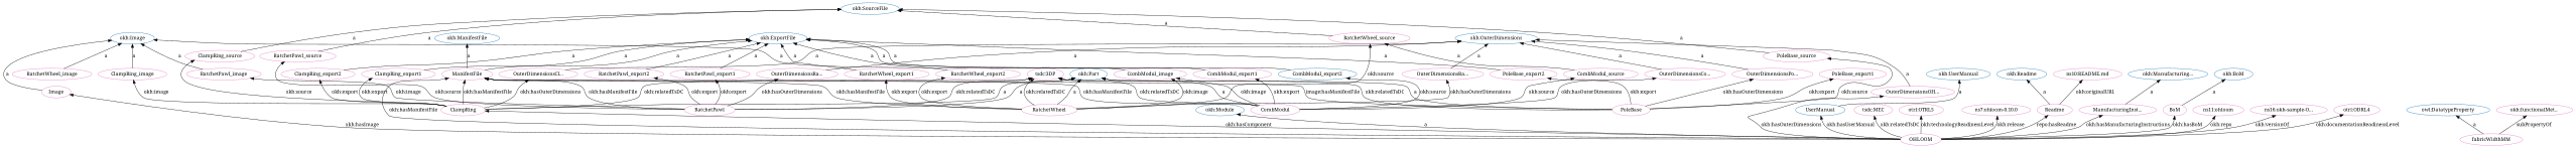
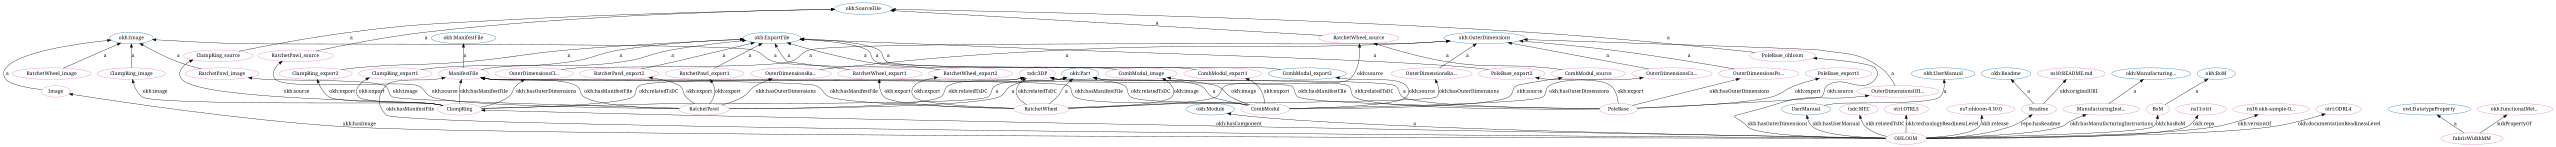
  digraph {
    fontname="Noto Serif"
    rankdir=BT
    node [color="#e377c2" fillcolor="#e377c2" fontname="Noto Serif"]
    edge [fontname="Noto Serif"]
    n1 [color="#1f77b4" fillcolor="#1f77b4" height=.3 label="okh:Image"]
    n2 [color="#1f77b4" fillcolor="#1f77b4" height=.3 label="okh:OuterDimensions"]
    n3 [color="#1f77b4" fillcolor="#1f77b4" height=.3 label="okh:Part"]
    n4 [color="#1f77b4" fillcolor="#1f77b4" height=.3 label="okh:Manufacturing..."]
    n5 [color="#1f77b4" fillcolor="#1f77b4" height=.3 label="okh:Readme"]
    n6 [color="#1f77b4" fillcolor="#1f77b4" height=.3 label="okh:ExportFile"]
    n7 [color="#1f77b4" fillcolor="#1f77b4" height=.3 label="okh:ManifestFile"]
    n8 [color="#1f77b4" fillcolor="#1f77b4" height=.3 label="okh:SourceFile"]
    n9 [color="#1f77b4" fillcolor="#1f77b4" height=.3 label="okh:Module"]
    n10 [color="#1f77b4" fillcolor="#1f77b4" height=.3 label="okh:UserManual"]
    n11 [color="#1f77b4" fillcolor="#1f77b4" height=.3 label="owl:DatatypeProperty"]
    n12 [color="#1f77b4" fillcolor="#1f77b4" height=.3 label="okh:BoM"]
    n13 [height=.3 label=OHLOOM]
    n14 [height=.3 label=ManifestFile]
    n15 [height=.3 label="OuterDimensionsOH..."]
    n16 [color="#1f77b4" height=.3 label=UserManual]
    n17 [height=.3 label=Image]
    n18 [height=.3 label="tsdc:MEC"]
    n19 [height=.3 label=ClampRing]
    n20 [height=.3 label="otrl:OTRL5"]
    n21 [height=.3 label="ns7:ohloom-0.10.0"]
    n22 [height=.3 label=Readme]
    n23 [height=.3 label="ManufacturingInst..."]
    n24 [height=.3 label=BoM]
-   n25 [height=.3 label="ns11:ohloom"]
+   n25 [height=.3 label="ns11:otrl"]
    n26 [height=.3 label="ns16:okh-sample-O..."]
    n27 [height=.3 label="otrl:ODRL4"]
    n28 [height=.3 label="tsdc:3DP"]
    n29 [height=.3 label=ClampRing_source]
    n30 [height=.3 label=ClampRing_export2]
    n31 [height=.3 label="OuterDimensionsCl..."]
    n32 [height=.3 label=ClampRing_export1]
    n33 [height=.3 label=ClampRing_image]
    n34 [height=.3 label="ns10:README.md"]
    n35 [height=.3 label=RatchetPawl_image]
    n36 [height=.3 label=RatchetWheel_image]
    n37 [height=.3 label=CombModul_source]
    n38 [height=.3 label=RatchetWheel_source]
    n39 [height=.3 label=PoleBase]
    n40 [height=.3 label="OuterDimensionsPo..."]
    n41 [height=.3 label=PoleBase_export1]
    n42 [height=.3 label=PoleBase_export2]
-   n43 [height=.3 label=PoleBase_source]
+   n43 [height=.3 label=PoleBase_ohloom]
    n44 [height=.3 label=fabricWidthMM]
    n45 [height=.3 label="okh:functionalMet..."]
    n46 [height=.3 label="OuterDimensionsCo..."]
    n47 [height=.3 label=CombModul_image]
    n48 [height=.3 label=RatchetPawl]
    n49 [height=.3 label="OuterDimensionsRa..."]
    n50 [height=.3 label=RatchetPawl_export1]
    n51 [height=.3 label=RatchetPawl_source]
    n52 [height=.3 label=RatchetPawl_export2]
    n53 [color="#1f77b4" height=.3 label=CombModul_export2]
    n54 [height=.3 label="OuterDimensionsRa..."]
    n55 [height=.3 label=CombModul_export1]
    n56 [height=.3 label=RatchetWheel_export2]
    n57 [height=.3 label=RatchetWheel_export1]
    n58 [height=.3 label=CombModul]
    n59 [height=.3 label=RatchetWheel]
    n13 -> n9 [label=a]
    n13 -> n14 [label="okh:hasManifestFile"]
    n13 -> n15 [label="okh:hasOuterDimensions"]
    n13 -> n16 [label="okh:hasUserManual"]
    n13 -> n17 [label="okh:hasImage"]
    n13 -> n18 [label="okh:relatedTsDC"]
    n13 -> n19 [label="okh:hasComponent"]
    n13 -> n20 [label="okh:technologyReadinessLevel"]
    n13 -> n21 [label="okh:release"]
    n13 -> n22 [label="repo:hasReadme"]
    n13 -> n23 [label="okh:hasManufacturingInstructions"]
    n13 -> n24 [label="okh:hasBoM"]
    n13 -> n25 [label="okh:repo"]
    n13 -> n26 [label="okh:versionOf"]
    n13 -> n27 [label="okh:documentationReadinessLevel"]
    n14 -> n6 [label=a]
    n14 -> n7 [label=a]
    n15 -> n2 [label=a]
    n16 -> n10 [label=a]
    n17 -> n1 [label=a]
    n19 -> n3 [label=a]
    n19 -> n14 [label="okh:hasManifestFile"]
    n19 -> n28 [label="okh:relatedTsDC"]
    n19 -> n29 [label="okh:source"]
    n19 -> n30 [label="okh:export"]
    n19 -> n31 [label="okh:hasOuterDimensions"]
    n19 -> n32 [label="okh:export"]
    n19 -> n33 [label="okh:image"]
    n22 -> n5 [label=a]
    n22 -> n34 [label="okh:originalURL"]
    n23 -> n4 [label=a]
    n24 -> n12 [label=a]
    n29 -> n8 [label=a]
    n30 -> n6 [label=a]
    n31 -> n2 [label=a]
    n32 -> n6 [label=a]
    n33 -> n1 [label=a]
    n35 -> n1 [label=a]
    n36 -> n1 [label=a]
    n37 -> n38 [label=a]
    n38 -> n8 [label=a]
    n39 -> n3 [label=a]
-   n39 -> n14 [label="image:hasManifestFile"]
+   n39 -> n14 [label="okh:hasManifestFile"]
    n39 -> n28 [label="okh:relatedTsDC"]
    n39 -> n40 [label="okh:hasOuterDimensions"]
    n39 -> n41 [label="okh:export"]
    n39 -> n42 [label="okh:export"]
    n39 -> n43 [label="okh:source"]
    n40 -> n2 [label=a]
    n42 -> n6 [label=a]
    n43 -> n8 [label=a]
    n44 -> n11 [label=a]
    n44 -> n45 [label=subPropertyOf]
    n46 -> n2 [label=a]
    n47 -> n1 [label=a]
    n48 -> n3 [label=a]
    n48 -> n14 [label="okh:hasManifestFile"]
    n48 -> n28 [label="okh:relatedTsDC"]
    n48 -> n35 [label="okh:image"]
    n48 -> n49 [label="okh:hasOuterDimensions"]
    n48 -> n50 [label="okh:export"]
    n48 -> n51 [label="okh:source"]
    n48 -> n52 [label="okh:export"]
    n49 -> n2 [label=a]
    n50 -> n6 [label=a]
    n51 -> n8 [label=a]
    n52 -> n6 [label=a]
    n53 -> n6 [label=a]
    n54 -> n2 [label=a]
    n55 -> n6 [label=a]
    n56 -> n6 [label=a]
    n57 -> n6 [label=a]
    n58 -> n3 [label=a]
    n58 -> n14 [label="okh:hasManifestFile"]
    n58 -> n28 [label="okh:relatedTsDC"]
    n58 -> n37 [label="okh:source"]
    n58 -> n46 [label="okh:hasOuterDimensions"]
    n58 -> n47 [label="okh:image"]
    n58 -> n53 [label="okh:source"]
    n58 -> n55 [label="okh:export"]
    n59 -> n3 [label=a]
    n59 -> n14 [label="okh:hasManifestFile"]
    n59 -> n28 [label="okh:relatedTsDC"]
    n59 -> n38 [label="okh:source"]
    n59 -> n47 [label="okh:image"]
    n59 -> n54 [label="okh:hasOuterDimensions"]
    n59 -> n56 [label="okh:export"]
    n59 -> n57 [label="okh:export"]
  }
